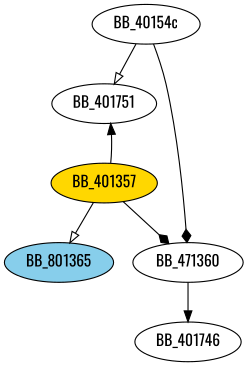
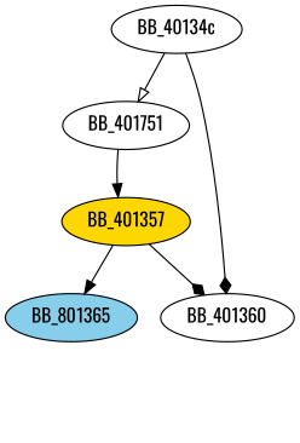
  digraph {
    fontname=Oswald
    node [fillcolor=white fontname=Oswald style=filled]
    edge [arrowhead=normal fontname=Oswald]
    n1 [label=BB_401751]
-   BB_40134c [label=BB_40154c]
-   BB_401360 [label=BB_471360]
+   BB_40134c
+   BB_401360
    n4 [fillcolor=skyblue label=BB_801365]
    BB_401357 [fillcolor=gold]
-   BB_401746
-   BB_401357 -> n1
+   n1 -> BB_401357
    BB_40134c -> n1 [arrowhead=onormal]
    BB_40134c -> BB_401360 [arrowhead=diamond]
-   BB_401360 -> BB_401746
    BB_401357 -> BB_401360 [arrowhead=diamond]
-   BB_401357 -> n4 [arrowhead=onormal]
+   BB_401357 -> n4
  }
